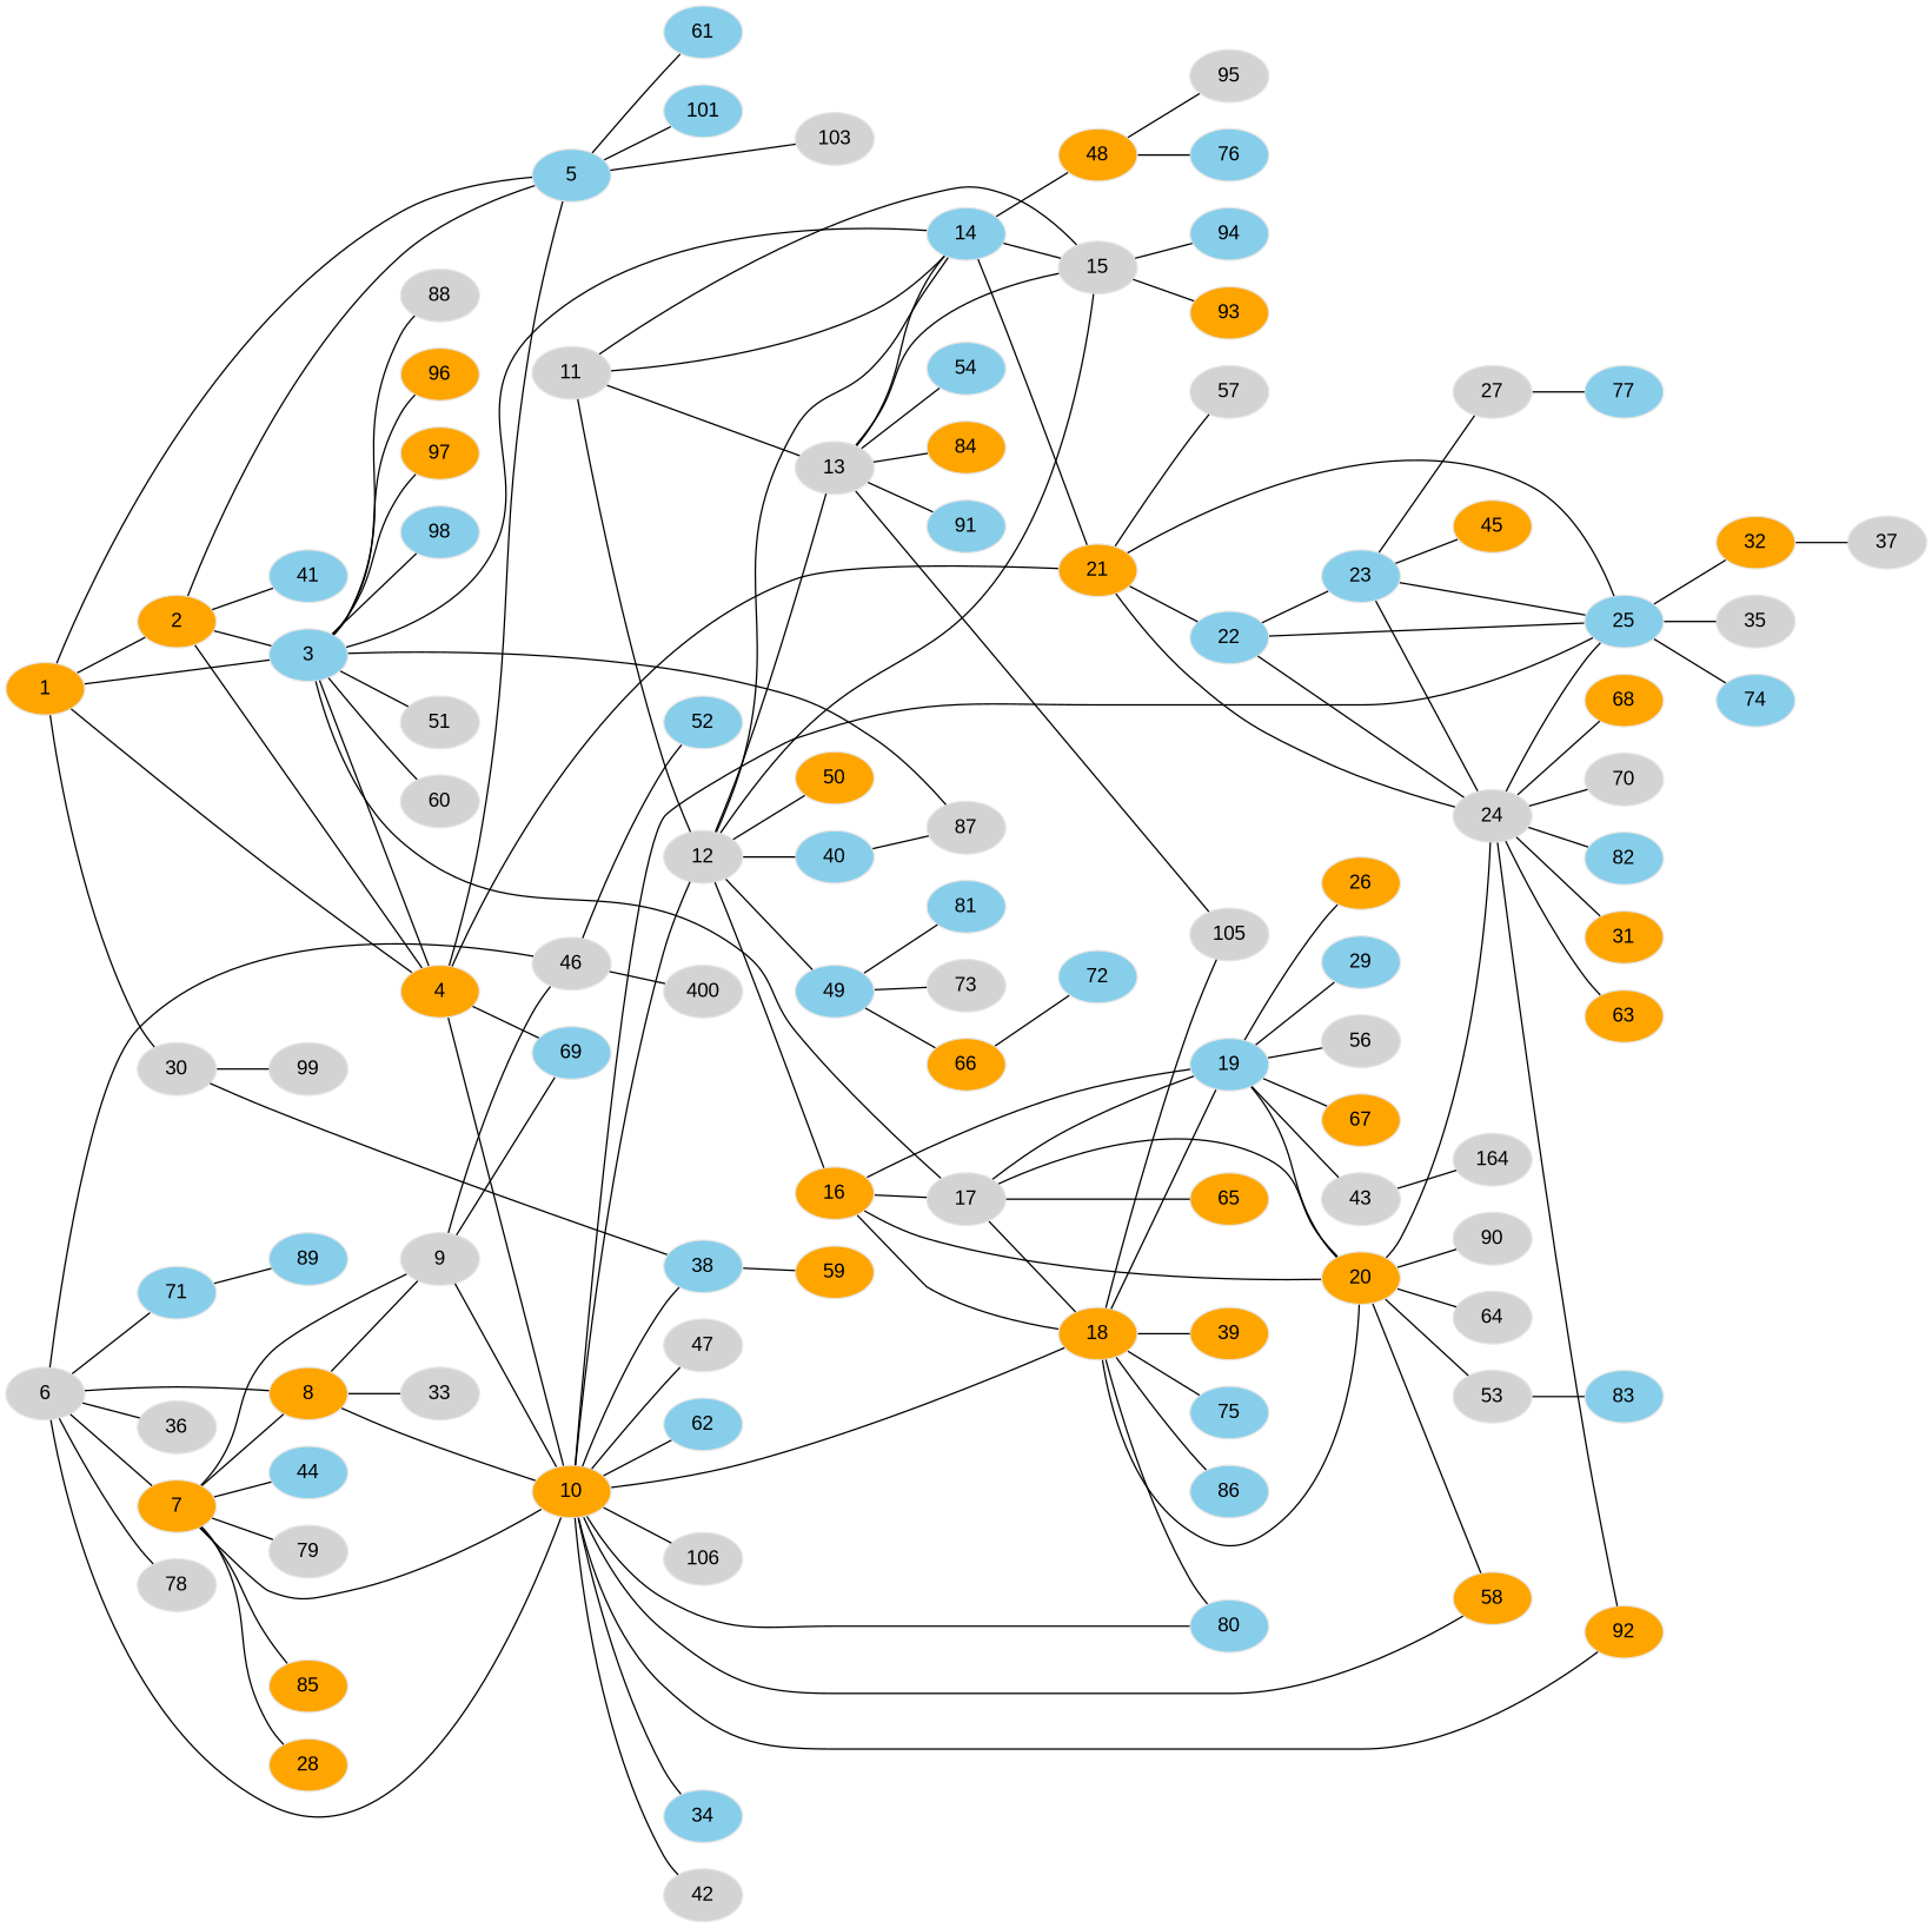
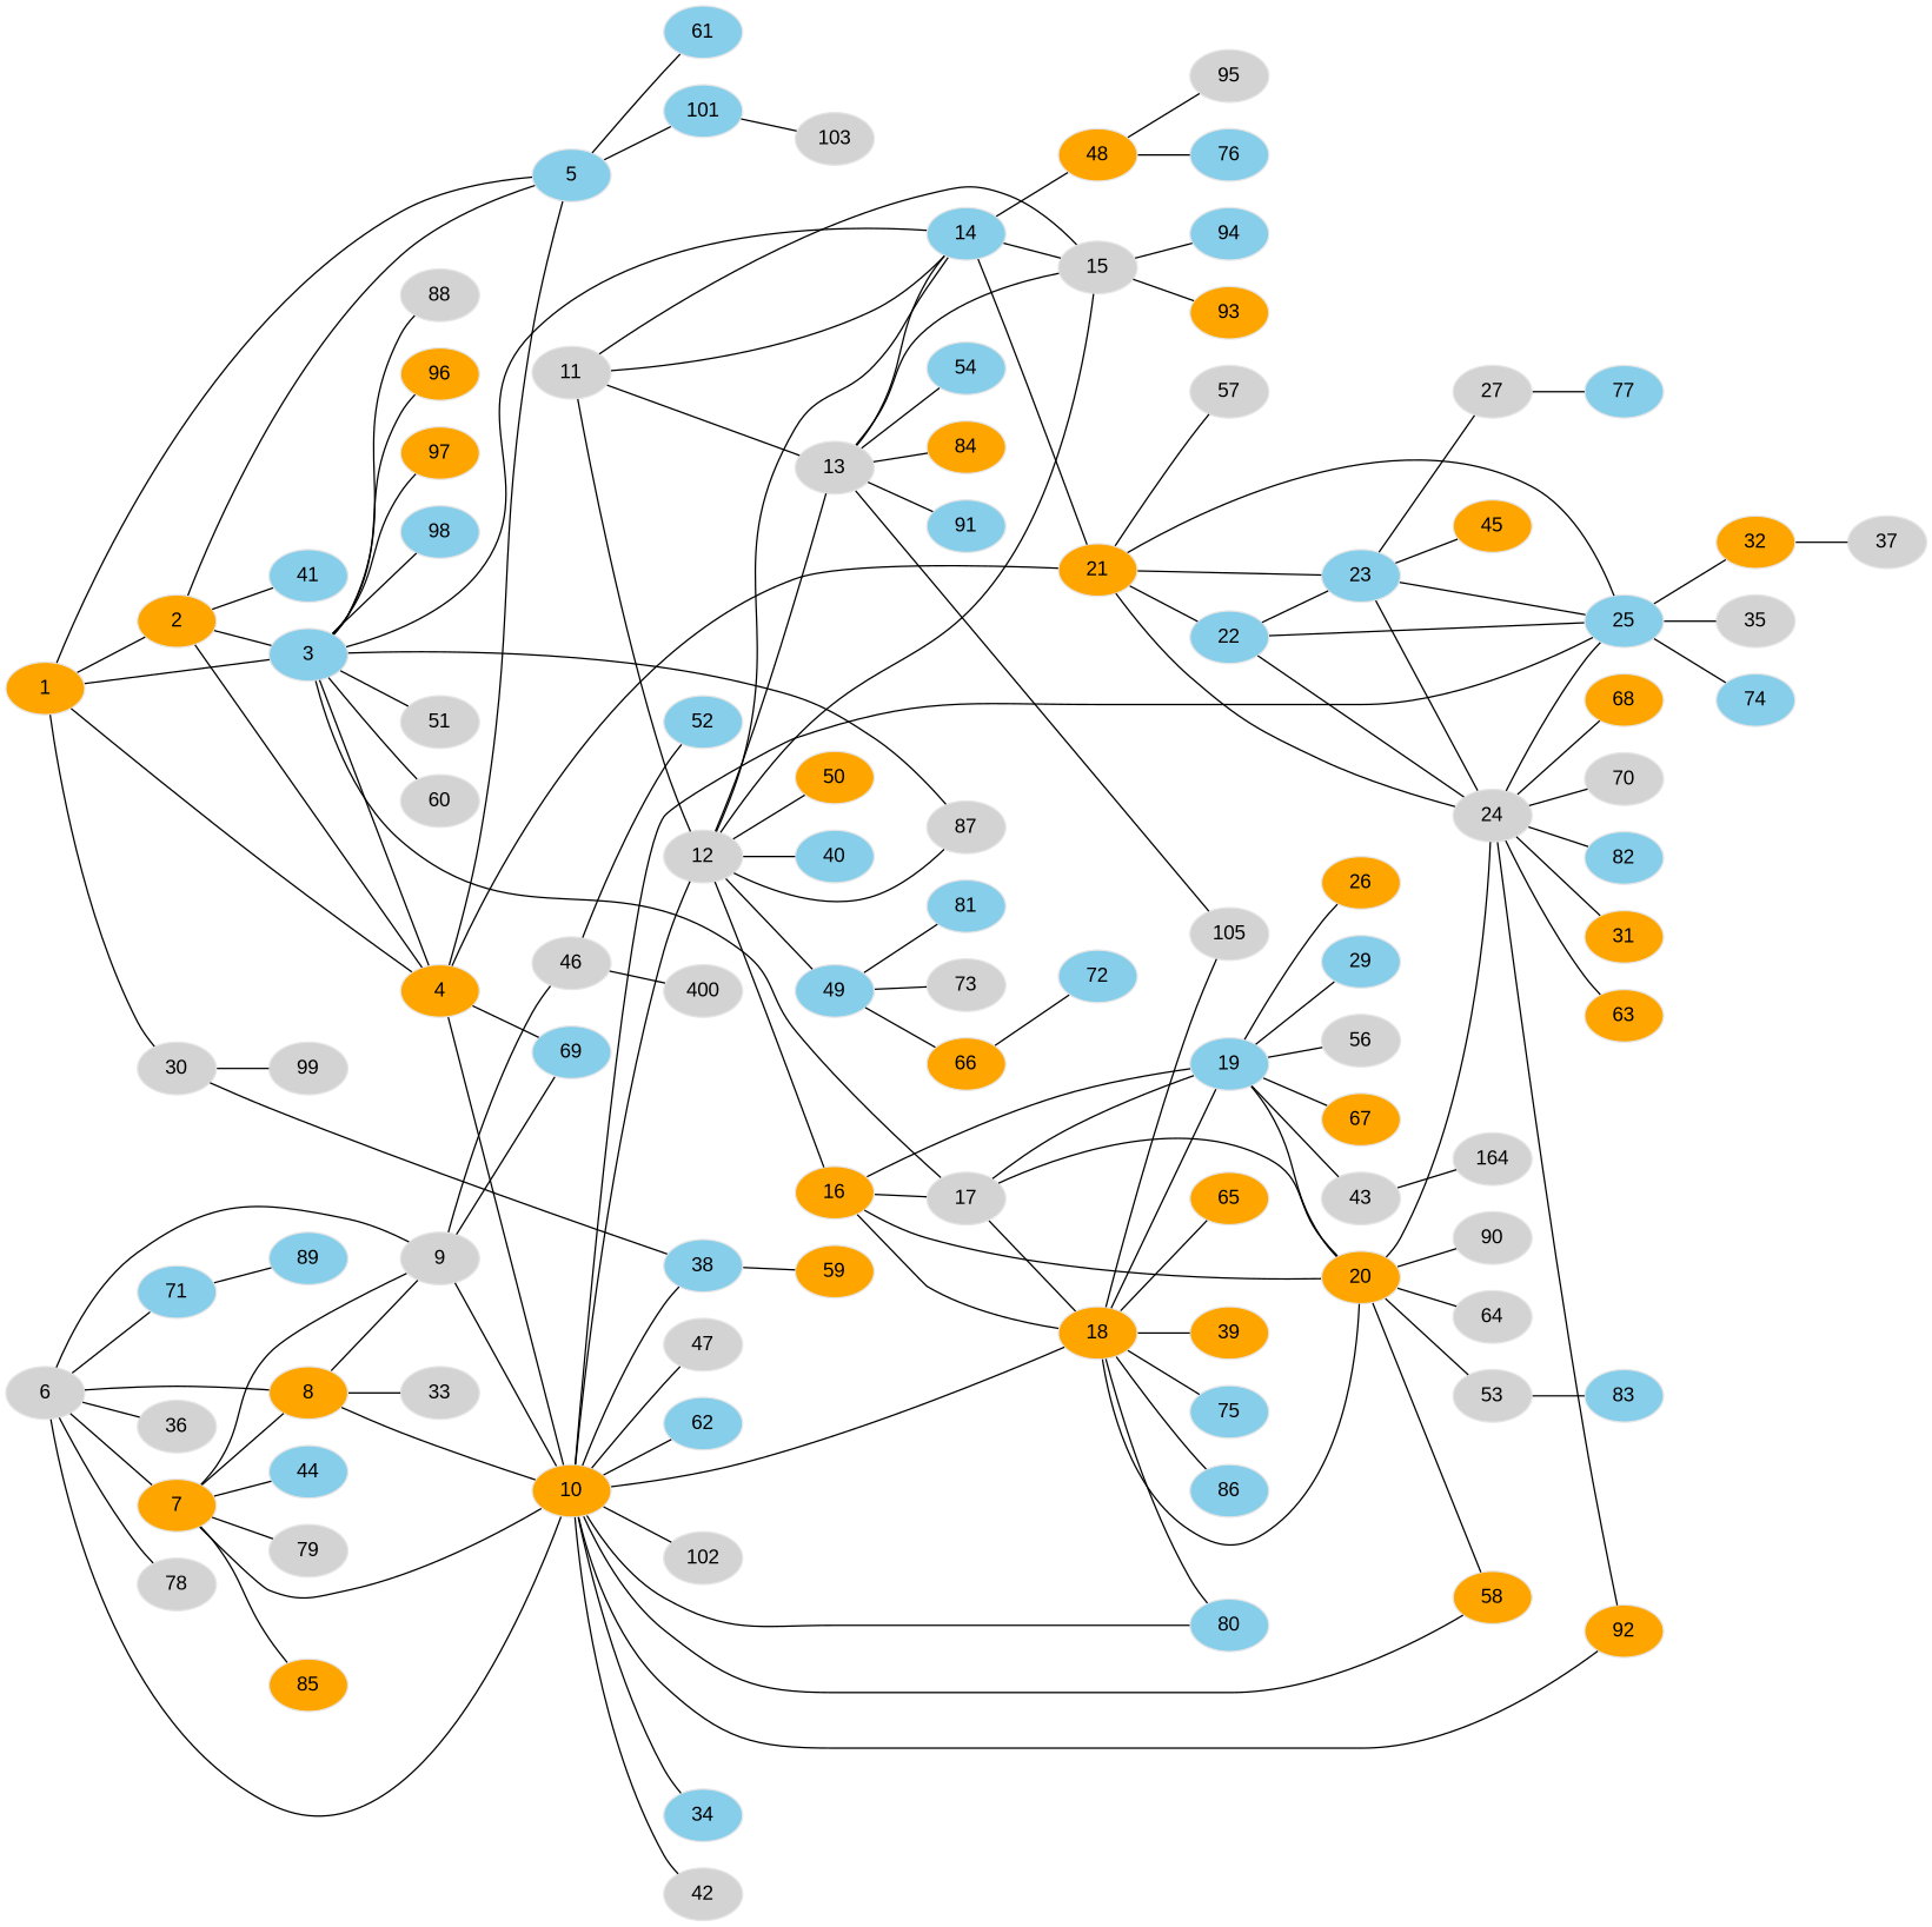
  graph {
    fontname="Liberation Sans"
    rankdir=LR
    node [color=gray90 fillcolor=lightgrey fontname="Liberation Sans" style=filled]
    edge [fontname="Liberation Sans"]
    1 [fillcolor=orange]
    2 [fillcolor=orange]
    3 [fillcolor=skyblue]
    4 [fillcolor=orange]
    5 [fillcolor=skyblue]
    30
    41 [fillcolor=skyblue]
    14 [fillcolor=skyblue]
    17
    51
    60
    87
    88
    96 [fillcolor=orange]
    97 [fillcolor=orange]
    98 [fillcolor=skyblue]
    10 [fillcolor=orange]
    21 [fillcolor=orange]
    69 [fillcolor=skyblue]
    61 [fillcolor=skyblue]
    101 [fillcolor=skyblue]
    103
    38 [fillcolor=skyblue]
    99
    15
    48 [fillcolor=orange]
    18 [fillcolor=orange]
    19 [fillcolor=skyblue]
    20 [fillcolor=orange]
    12
    25 [fillcolor=skyblue]
    34 [fillcolor=skyblue]
    42
    47
    58 [fillcolor=orange]
    62 [fillcolor=skyblue]
    80 [fillcolor=skyblue]
    92 [fillcolor=orange]
-   102 [label=106]
+   102
    24
    22 [fillcolor=skyblue]
    23 [fillcolor=skyblue]
    57
    6
    7 [fillcolor=orange]
    8 [fillcolor=orange]
    9
    36
    71 [fillcolor=skyblue]
    78
-   28 [fillcolor=orange]
    44 [fillcolor=skyblue]
    79
    85 [fillcolor=orange]
    33
    46
    89 [fillcolor=skyblue]
    52 [fillcolor=skyblue]
    n59 [label=400]
    13
    16 [fillcolor=orange]
    40 [fillcolor=skyblue]
    49 [fillcolor=skyblue]
    50 [fillcolor=orange]
    105
    39 [fillcolor=orange]
    65 [fillcolor=orange]
    75 [fillcolor=skyblue]
    86 [fillcolor=skyblue]
    32 [fillcolor=orange]
    35
    74 [fillcolor=skyblue]
    59 [fillcolor=orange]
    11
    54 [fillcolor=skyblue]
    84 [fillcolor=orange]
    91 [fillcolor=skyblue]
    93 [fillcolor=orange]
    94 [fillcolor=skyblue]
    66 [fillcolor=orange]
    73
    81 [fillcolor=skyblue]
    76 [fillcolor=skyblue]
    95
    26 [fillcolor=orange]
    29 [fillcolor=skyblue]
    43
    56
    67 [fillcolor=orange]
    53
    64
    90
    n93 [label=164]
    31 [fillcolor=orange]
    63 [fillcolor=orange]
    68 [fillcolor=orange]
    70
    82 [fillcolor=skyblue]
    83 [fillcolor=skyblue]
    27
    45 [fillcolor=orange]
    77 [fillcolor=skyblue]
    37
    72 [fillcolor=skyblue]
    1 -- 2
    1 -- 3
    1 -- 4
    1 -- 5
    1 -- 30
    2 -- 3
    2 -- 4
    2 -- 5
    2 -- 41
    3 -- 4
    3 -- 14
    3 -- 17
    3 -- 51
    3 -- 60
    3 -- 87
    3 -- 88
    3 -- 96
    3 -- 97
    3 -- 98
    4 -- 5
    4 -- 10
    4 -- 21
    4 -- 69
    5 -- 61
    5 -- 101
-   5 -- 103
+   101 -- 103
    30 -- 38
    30 -- 99
    14 -- 21
    14 -- 15
    14 -- 48
    17 -- 18
    17 -- 19
    17 -- 20
    10 -- 38
    10 -- 18
    10 -- 12
    10 -- 25
    10 -- 34
    10 -- 42
    10 -- 47
    10 -- 58
    10 -- 62
    10 -- 80
    10 -- 92
    10 -- 102
    21 -- 25
    21 -- 24
    21 -- 22
+   21 -- 23
    21 -- 57
    38 -- 59
    15 -- 93
    15 -- 94
    48 -- 76
    48 -- 95
    18 -- 19
    18 -- 20
    18 -- 80
    18 -- 105
    18 -- 39
-   17 -- 65
+   18 -- 65
    18 -- 75
    18 -- 86
    19 -- 20
    19 -- 26
    19 -- 29
    19 -- 43
    19 -- 56
    19 -- 67
    20 -- 58
    20 -- 24
    20 -- 53
    20 -- 64
    20 -- 90
    12 -- 14
-   40 -- 87
+   12 -- 87
    12 -- 15
    12 -- 13
    12 -- 16
    12 -- 40
    12 -- 49
    12 -- 50
    25 -- 32
    25 -- 35
    25 -- 74
    24 -- 25
    24 -- 92
    24 -- 31
    24 -- 63
    24 -- 68
    24 -- 70
    24 -- 82
    22 -- 25
    22 -- 24
    22 -- 23
    23 -- 25
    23 -- 24
    23 -- 27
    23 -- 45
    6 -- 10
    6 -- 7
    6 -- 8
-   6 -- 46
+   6 -- 9
    6 -- 36
    6 -- 71
    6 -- 78
    7 -- 10
    7 -- 8
    7 -- 9
-   7 -- 28
    7 -- 44
    7 -- 79
    7 -- 85
    8 -- 10
    8 -- 9
    8 -- 33
    9 -- 10
    9 -- 69
    9 -- 46
    71 -- 89
    46 -- 52
    46 -- n59
    13 -- 14
    13 -- 15
    13 -- 105
    13 -- 54
    13 -- 84
    13 -- 91
    16 -- 17
    16 -- 18
    16 -- 19
    16 -- 20
    49 -- 66
    49 -- 73
    49 -- 81
    32 -- 37
    11 -- 14
    11 -- 15
    11 -- 12
    11 -- 13
    66 -- 72
    43 -- n93
    53 -- 83
    27 -- 77
  }
